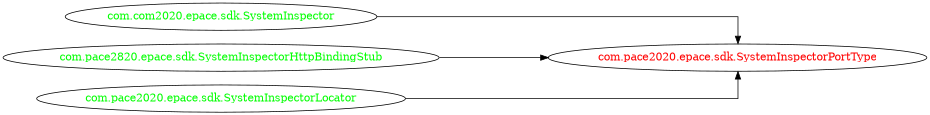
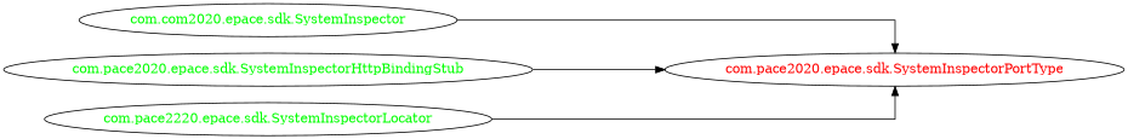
  digraph {
    concentrate=true
    rankdir=LR
    ranksep=2.0
    splines=ortho
    node [fontcolor=green]
    "com.pace2020.epace.sdk.SystemInspectorPortType" [fontcolor=red]
    n2 [label="com.com2020.epace.sdk.SystemInspector"]
-   "com.pace2020.epace.sdk.SystemInspectorHttpBindingStub" [label="com.pace2820.epace.sdk.SystemInspectorHttpBindingStub"]
-   "com.pace2020.epace.sdk.SystemInspectorLocator"
+   "com.pace2020.epace.sdk.SystemInspectorHttpBindingStub"
+   "com.pace2020.epace.sdk.SystemInspectorLocator" [label="com.pace2220.epace.sdk.SystemInspectorLocator"]
    n2 -> "com.pace2020.epace.sdk.SystemInspectorPortType"
    "com.pace2020.epace.sdk.SystemInspectorHttpBindingStub" -> "com.pace2020.epace.sdk.SystemInspectorPortType"
    "com.pace2020.epace.sdk.SystemInspectorLocator" -> "com.pace2020.epace.sdk.SystemInspectorPortType"
  }
